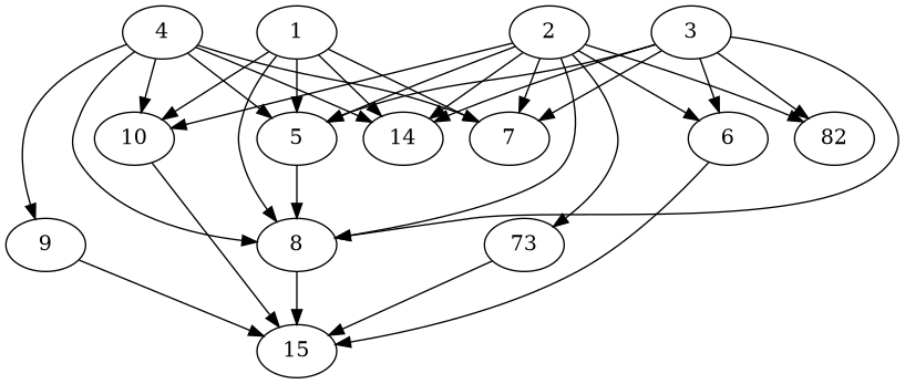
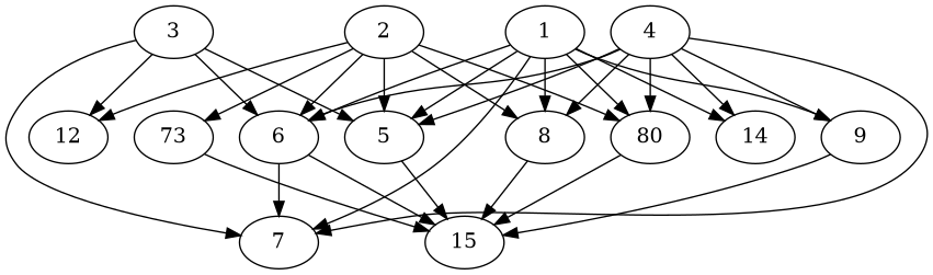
  digraph {
    node [alpha=0.15]
    1 [expect_size=47762432]
    5 [alpha=0.07 expect_size=36091904]
    6 [alpha=0.19 expect_size=31830016]
    7 [alpha=0.13 expect_size=39465984]
    8 [alpha=0.13 expect_size=49762304]
    9 [alpha=0.07 expect_size=16183296]
-   10 [alpha=0.04 expect_size=46874624]
+   10 [alpha=0.04 expect_size=46874624 label=80]
    14 [alpha=0.10 expect_size=22246400]
    15 [alpha=0.00 expect_size=10483712]
    2 [alpha=0.03 expect_size=27331584]
-   12 [alpha=0.04 expect_size=15499264 label=82]
+   12 [alpha=0.04 expect_size=15499264]
    n12 [alpha=0.18 expect_size=22848512 label=73]
    3 [alpha=0.20 expect_size=22722560]
    4 [expect_size=49223680]
    1 -> 5
+   1 -> 6
    1 -> 7
    1 -> 8
+   1 -> 9
    1 -> 10
    1 -> 14
-   5 -> 8
+   5 -> 15
    6 -> 15
    8 -> 15
    9 -> 15
    10 -> 15
    2 -> 5
    2 -> 6
-   2 -> 7
+   6 -> 7
    2 -> 8
    2 -> 10
-   2 -> 14
    2 -> 12
    2 -> n12
    n12 -> 15
    3 -> 5
    3 -> 6
    3 -> 7
-   3 -> 8
-   3 -> 14
    3 -> 12
    4 -> 5
+   4 -> 6
    4 -> 7
    4 -> 8
    4 -> 9
    4 -> 10
    4 -> 14
  }
